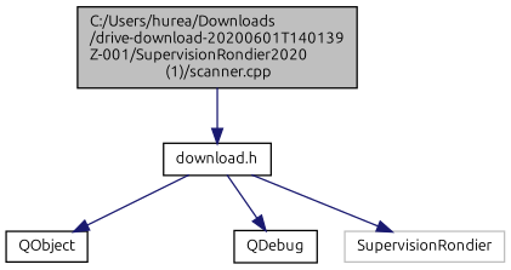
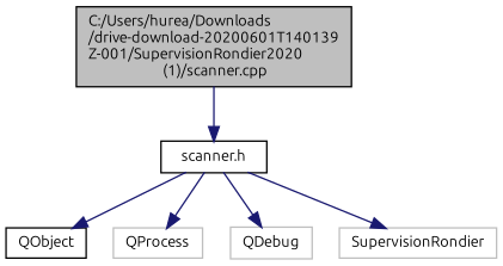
  digraph {
    fontname=Ubuntu
    node [color=black fillcolor=white fontname=Ubuntu fontsize=10 shape=record style=filled]
    edge [color=midnightblue fontname=Ubuntu fontsize=10 labelfontname=Helvetica labelfontsize=10 style=solid]
    n1 [fillcolor=grey75 fontcolor=black height=0.2 label="C:/Users/hurea/Downloads\l/drive-download-20200601T140139\lZ-001/SupervisionRondier2020\l (1)/scanner.cpp" width=0.4]
-   n2 [height=0.2 label="download.h" width=0.4]
+   n2 [height=0.2 label="scanner.h" width=0.4]
    n3 [height=0.2 label=QObject width=0.4]
-   n5 [height=0.2 label=QDebug width=0.4]
+   n4 [color=grey75 height=0.2 label=QProcess width=0.4]
+   n5 [color=grey75 height=0.2 label=QDebug width=0.4]
    n6 [color=grey75 height=0.2 label=SupervisionRondier width=0.4]
    n1 -> n2
    n2 -> n3
+   n2 -> n4
    n2 -> n5
    n2 -> n6
  }
